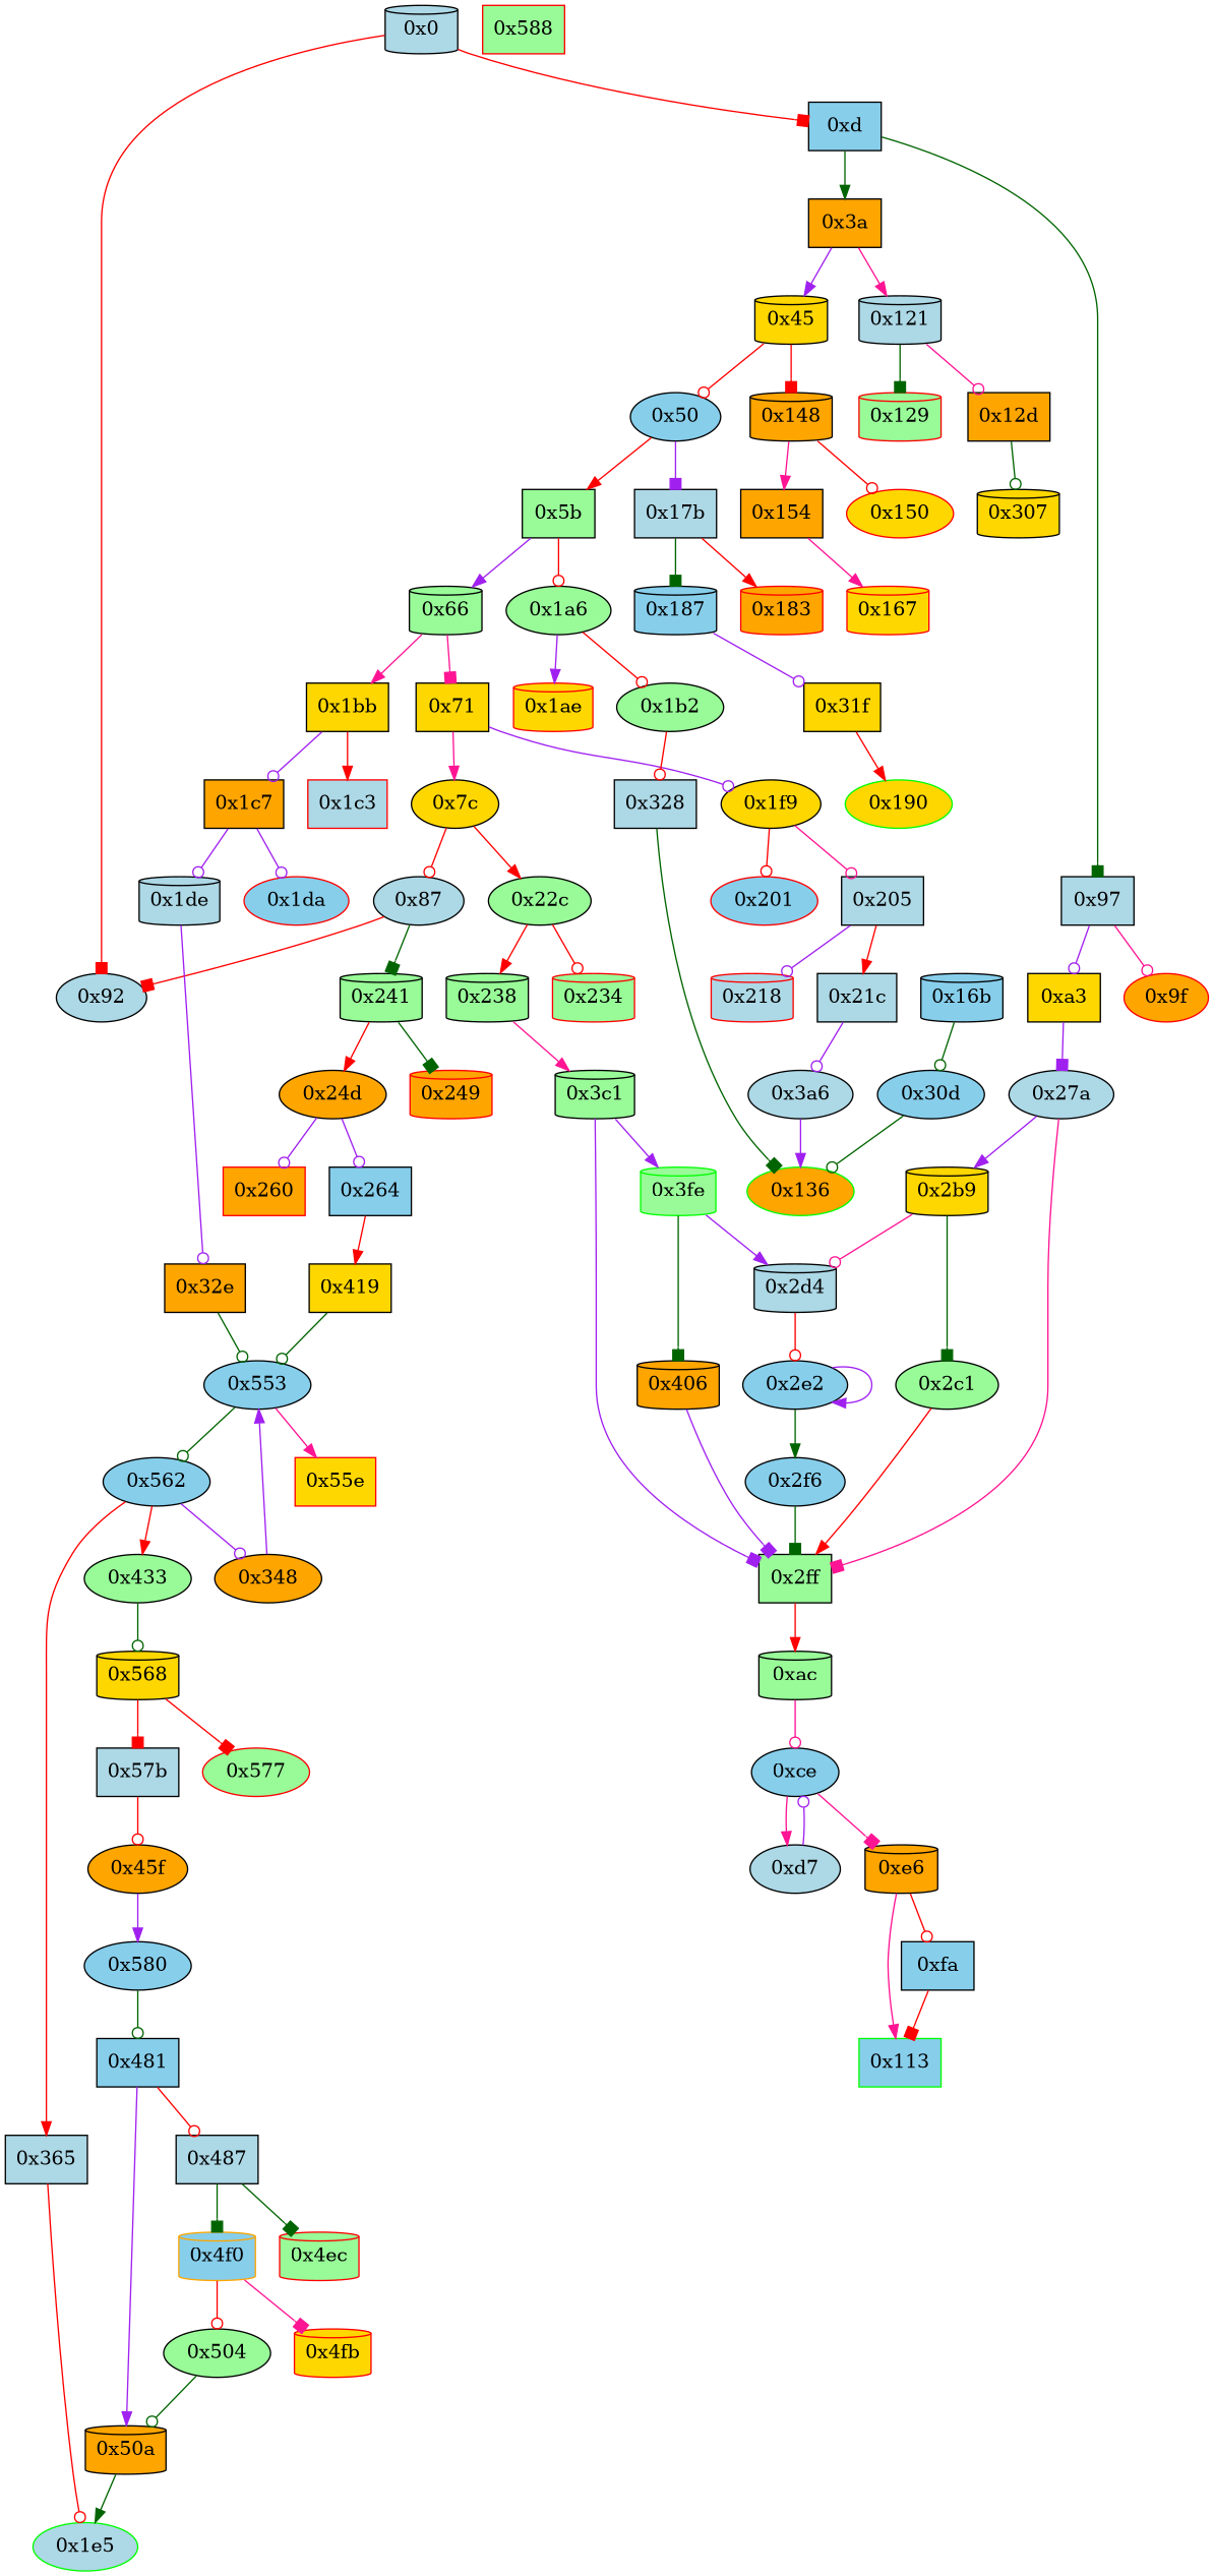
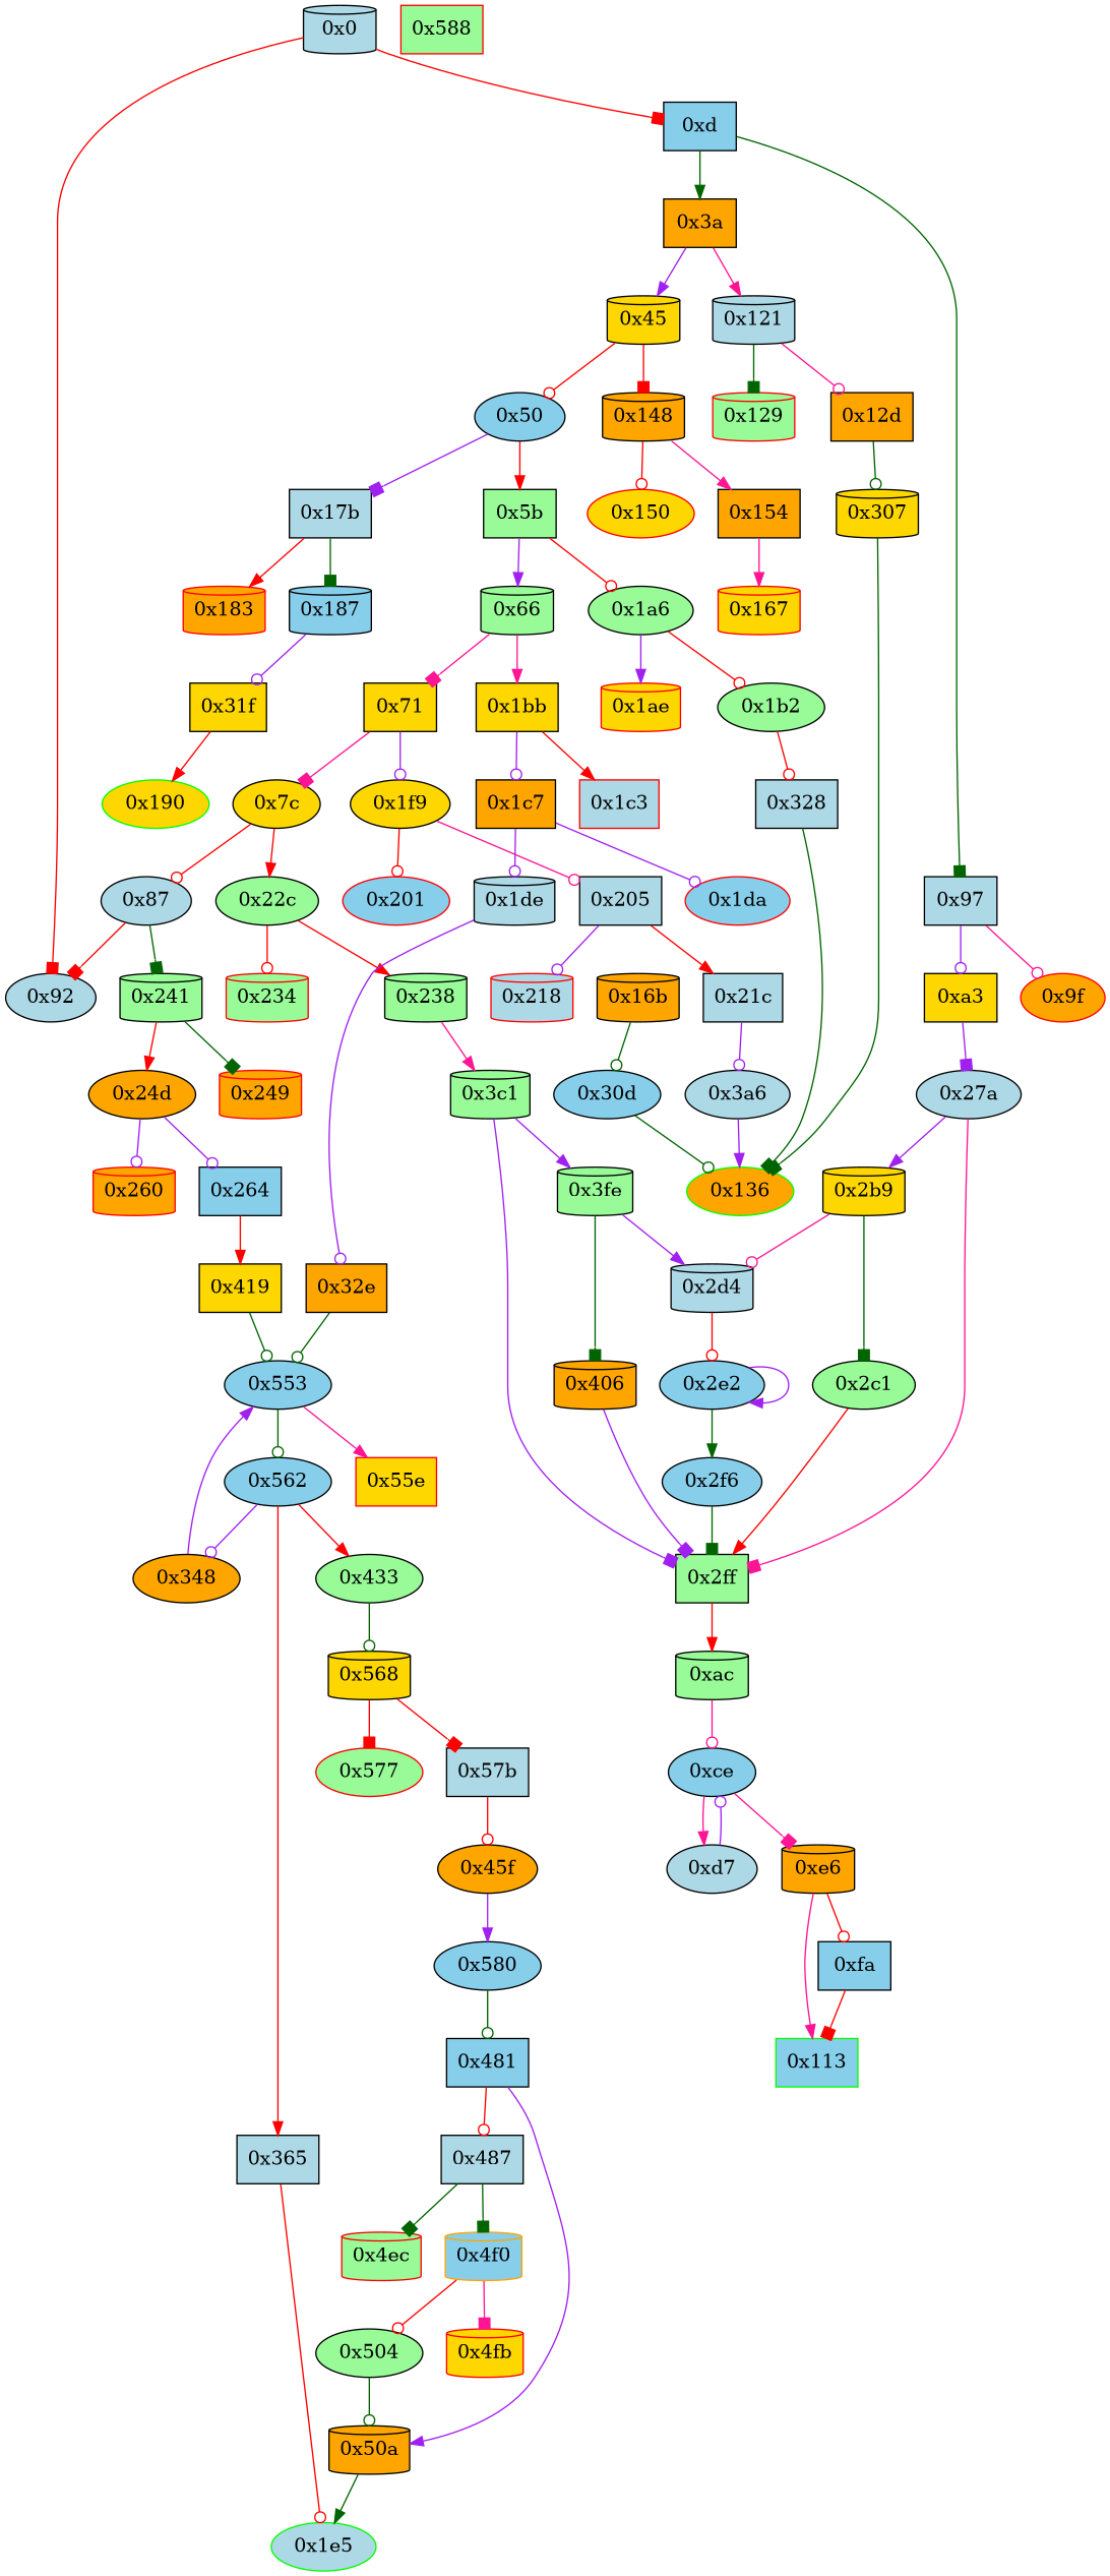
  digraph {
    node [fillcolor=lightblue shape=ellipse style=filled]
    edge [arrowhead=odot color=red]
    "0xce" [fillcolor=skyblue]
    "0xd7"
    "0xe6" [fillcolor=orange shape=cylinder]
    "0x113" [color=green fillcolor=skyblue shape=box]
    "0xfa" [fillcolor=skyblue shape=box]
    "0x187" [fillcolor=skyblue shape=cylinder]
    "0x31f" [fillcolor=gold shape=box]
    "0x190" [color=green fillcolor=gold]
    "0x234" [color=red fillcolor=palegreen shape=cylinder]
-   "0x16b" [fillcolor=skyblue shape=cylinder]
+   "0x16b" [fillcolor=orange shape=cylinder]
    "0x30d" [fillcolor=skyblue]
    "0x136" [color=green fillcolor=orange]
    "0x1da" [color=red fillcolor=skyblue]
    "0x1ae" [color=red fillcolor=gold shape=cylinder]
    "0x4fb" [color=red fillcolor=gold shape=cylinder]
    "0x328" [shape=box]
    "0x154" [fillcolor=orange shape=box]
    "0x167" [color=red fillcolor=gold shape=cylinder]
    "0xd" [fillcolor=skyblue shape=box]
    "0x97" [shape=box]
    "0x3a" [fillcolor=orange shape=box]
    "0xa3" [fillcolor=gold shape=box]
    "0x9f" [color=red fillcolor=orange]
    "0x121" [shape=cylinder]
    "0x45" [fillcolor=gold shape=cylinder]
    "0x45f" [fillcolor=orange]
    "0x580" [fillcolor=skyblue]
    "0x481" [fillcolor=skyblue shape=box]
    "0x264" [fillcolor=skyblue shape=box]
    "0x419" [fillcolor=gold shape=box]
    "0x553" [fillcolor=skyblue]
    "0x2d4" [shape=cylinder]
    "0x2e2" [fillcolor=skyblue]
    "0x2f6" [fillcolor=skyblue]
    "0x2ff" [fillcolor=palegreen shape=box]
    "0xac" [fillcolor=palegreen shape=cylinder]
    "0x24d" [fillcolor=orange]
-   "0x260" [color=red fillcolor=orange shape=box]
+   "0x260" [color=red fillcolor=orange shape=cylinder]
    "0x148" [fillcolor=orange shape=cylinder]
    "0x150" [color=red fillcolor=gold]
    "0x205" [shape=box]
    "0x21c" [shape=box]
    "0x218" [color=red shape=cylinder]
    "0x3a6"
    "0x201" [color=red fillcolor=skyblue]
    "0x27a"
    "0x2b9" [fillcolor=gold shape=cylinder]
    "0x2c1" [fillcolor=palegreen]
    "0x504" [fillcolor=palegreen]
    "0x50a" [fillcolor=orange shape=cylinder]
    "0x1e5" [color=green]
    "0x568" [fillcolor=gold shape=cylinder]
    "0x57b" [shape=box]
    "0x577" [color=red fillcolor=palegreen]
    "0x4f0" [color=orange fillcolor=skyblue shape=cylinder]
    "0x129" [color=red fillcolor=palegreen shape=cylinder]
    "0x12d" [fillcolor=orange shape=box]
    "0x307" [fillcolor=gold shape=cylinder]
    "0x487" [shape=box]
    "0x4ec" [color=red fillcolor=palegreen shape=cylinder]
    "0x562" [fillcolor=skyblue]
    "0x55e" [color=red fillcolor=gold shape=box]
    "0x71" [fillcolor=gold shape=box]
    "0x7c" [fillcolor=gold]
    "0x1f9" [fillcolor=gold]
    "0x22c" [fillcolor=palegreen]
    "0x87"
    "0x238" [fillcolor=palegreen shape=cylinder]
    "0x92" [color=black]
    "0x241" [fillcolor=palegreen shape=cylinder]
    "0x0" [shape=cylinder]
    "0x348" [fillcolor=orange]
    "0x1bb" [fillcolor=gold shape=box]
    "0x1c7" [fillcolor=orange shape=box]
    "0x1c3" [color=red shape=box]
    "0x1de" [shape=cylinder]
    "0x588" [color=red fillcolor=palegreen shape=box]
    "0x32e" [fillcolor=orange shape=box]
    "0x50" [fillcolor=skyblue]
    "0x5b" [fillcolor=palegreen shape=box]
    "0x17b" [shape=box]
    "0x1a6" [fillcolor=palegreen]
    "0x66" [fillcolor=palegreen shape=cylinder]
    "0x183" [color=red fillcolor=orange shape=cylinder]
    "0x406" [fillcolor=orange shape=cylinder]
    "0x433" [fillcolor=palegreen]
    "0x3c1" [fillcolor=palegreen shape=cylinder]
    "0x365" [shape=box]
-   "0x3fe" [fillcolor=palegreen shape=cylinder color=green]
+   "0x3fe" [fillcolor=palegreen shape=cylinder]
    "0x1b2" [fillcolor=palegreen]
    "0x249" [color=red fillcolor=orange shape=cylinder]
    "0xce" -> "0xd7" [arrowhead=normal color=deeppink]
    "0xce" -> "0xe6" [arrowhead=box color=deeppink]
    "0xd7" -> "0xce" [color=purple]
    "0xe6" -> "0x113" [arrowhead=normal color=deeppink]
    "0xe6" -> "0xfa"
    "0xfa" -> "0x113" [arrowhead=box]
    "0x187" -> "0x31f" [color=purple]
    "0x31f" -> "0x190" [arrowhead=normal]
    "0x16b" -> "0x30d" [color=darkgreen]
    "0x30d" -> "0x136" [color=darkgreen]
    "0x328" -> "0x136" [arrowhead=box color=darkgreen]
    "0x154" -> "0x167" [arrowhead=normal color=deeppink]
    "0xd" -> "0x97" [arrowhead=box color=darkgreen]
    "0xd" -> "0x3a" [arrowhead=normal color=darkgreen]
    "0x97" -> "0xa3" [color=purple]
    "0x97" -> "0x9f" [color=deeppink]
    "0x3a" -> "0x121" [arrowhead=normal color=deeppink]
    "0x3a" -> "0x45" [arrowhead=normal color=purple]
    "0xa3" -> "0x27a" [arrowhead=box color=purple]
    "0x121" -> "0x129" [arrowhead=box color=darkgreen]
    "0x121" -> "0x12d" [color=deeppink]
    "0x45" -> "0x148" [arrowhead=box]
    "0x45" -> "0x50"
    "0x45f" -> "0x580" [arrowhead=normal color=purple]
    "0x580" -> "0x481" [color=darkgreen]
    "0x481" -> "0x50a" [arrowhead=normal color=purple]
    "0x481" -> "0x487"
    "0x264" -> "0x419" [arrowhead=normal]
    "0x419" -> "0x553" [color=darkgreen]
    "0x553" -> "0x562" [color=darkgreen]
    "0x553" -> "0x55e" [arrowhead=normal color=deeppink]
    "0x2d4" -> "0x2e2"
    "0x2e2" -> "0x2e2" [arrowhead=normal color=purple]
    "0x2e2" -> "0x2f6" [arrowhead=normal color=darkgreen]
    "0x2f6" -> "0x2ff" [arrowhead=box color=darkgreen]
    "0x2ff" -> "0xac" [arrowhead=normal]
    "0xac" -> "0xce" [color=deeppink]
    "0x24d" -> "0x264" [color=purple]
    "0x24d" -> "0x260" [color=purple]
    "0x148" -> "0x154" [arrowhead=normal color=deeppink]
    "0x148" -> "0x150"
    "0x205" -> "0x21c" [arrowhead=normal]
    "0x205" -> "0x218" [color=purple]
    "0x21c" -> "0x3a6" [color=purple]
    "0x3a6" -> "0x136" [arrowhead=normal color=purple]
    "0x27a" -> "0x2ff" [arrowhead=box color=deeppink]
    "0x27a" -> "0x2b9" [arrowhead=normal color=purple]
    "0x2b9" -> "0x2d4" [color=deeppink]
    "0x2b9" -> "0x2c1" [arrowhead=box color=darkgreen]
    "0x2c1" -> "0x2ff" [arrowhead=normal]
    "0x504" -> "0x50a" [color=darkgreen]
    "0x50a" -> "0x1e5" [arrowhead=normal color=darkgreen]
    "0x568" -> "0x57b" [arrowhead=box]
    "0x568" -> "0x577" [arrowhead=box]
    "0x57b" -> "0x45f"
    "0x4f0" -> "0x4fb" [arrowhead=box color=deeppink]
    "0x4f0" -> "0x504"
    "0x12d" -> "0x307" [color=darkgreen]
+   "0x307" -> "0x136" [arrowhead=box color=darkgreen]
    "0x487" -> "0x4f0" [arrowhead=box color=darkgreen]
    "0x487" -> "0x4ec" [arrowhead=box color=darkgreen]
    "0x562" -> "0x348" [color=purple]
    "0x562" -> "0x433" [arrowhead=normal]
    "0x562" -> "0x365" [arrowhead=normal]
-   "0x71" -> "0x7c" [arrowhead=normal color=deeppink]
+   "0x71" -> "0x7c" [arrowhead=box color=deeppink]
    "0x71" -> "0x1f9" [color=purple]
    "0x7c" -> "0x22c" [arrowhead=normal]
    "0x7c" -> "0x87"
    "0x1f9" -> "0x205" [color=deeppink]
    "0x1f9" -> "0x201"
    "0x22c" -> "0x234"
    "0x22c" -> "0x238" [arrowhead=normal]
    "0x87" -> "0x92" [arrowhead=box]
    "0x87" -> "0x241" [arrowhead=box color=darkgreen]
    "0x238" -> "0x3c1" [arrowhead=normal color=deeppink]
    "0x241" -> "0x24d" [arrowhead=normal]
    "0x241" -> "0x249" [arrowhead=box color=darkgreen]
    "0x0" -> "0xd" [arrowhead=box]
    "0x0" -> "0x92" [arrowhead=box]
    "0x348" -> "0x553" [arrowhead=normal color=purple]
    "0x1bb" -> "0x1c7" [color=purple]
    "0x1bb" -> "0x1c3" [arrowhead=normal]
    "0x1c7" -> "0x1da" [color=purple]
    "0x1c7" -> "0x1de" [color=purple]
    "0x1de" -> "0x32e" [color=purple]
    "0x32e" -> "0x553" [color=darkgreen]
    "0x50" -> "0x5b" [arrowhead=normal]
    "0x50" -> "0x17b" [arrowhead=box color=purple]
    "0x5b" -> "0x1a6"
    "0x5b" -> "0x66" [arrowhead=normal color=purple]
    "0x17b" -> "0x187" [arrowhead=box color=darkgreen]
    "0x17b" -> "0x183" [arrowhead=normal]
    "0x1a6" -> "0x1ae" [arrowhead=normal color=purple]
    "0x1a6" -> "0x1b2"
    "0x66" -> "0x71" [arrowhead=box color=deeppink]
    "0x66" -> "0x1bb" [arrowhead=normal color=deeppink]
    "0x406" -> "0x2ff" [arrowhead=box color=purple]
    "0x433" -> "0x568" [color=darkgreen]
    "0x3c1" -> "0x2ff" [arrowhead=box color=purple]
    "0x3c1" -> "0x3fe" [arrowhead=normal color=purple]
    "0x365" -> "0x1e5"
    "0x3fe" -> "0x2d4" [arrowhead=normal color=purple]
    "0x3fe" -> "0x406" [arrowhead=box color=darkgreen]
    "0x1b2" -> "0x328"
  }
